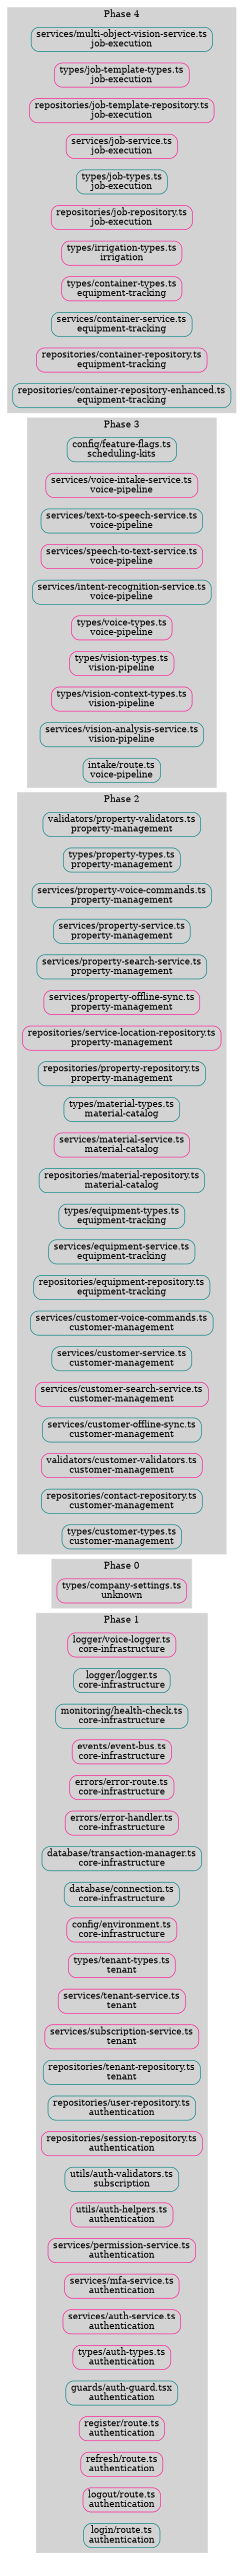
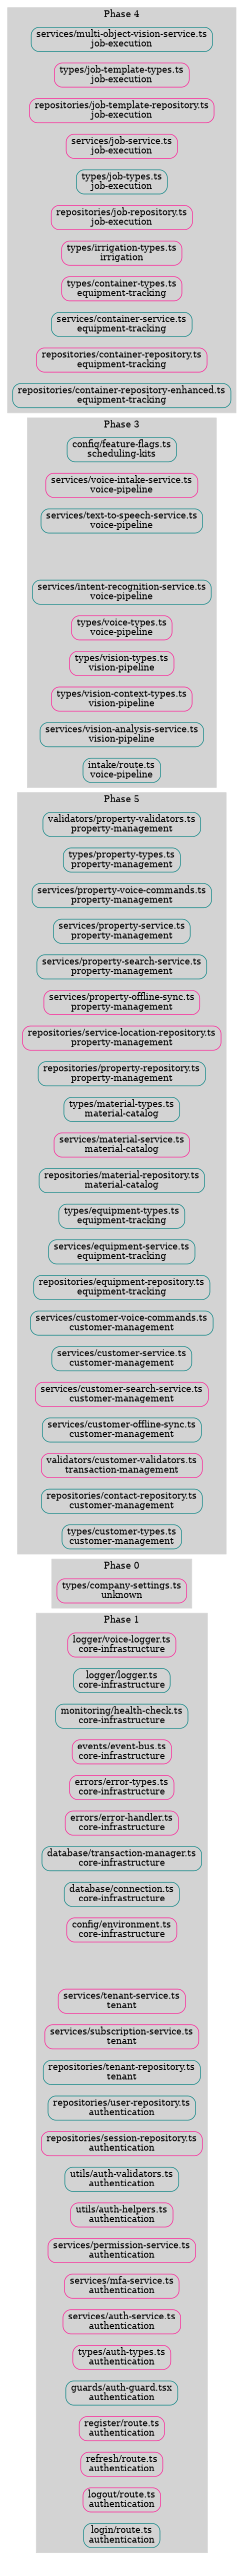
  digraph {
    rankdir=LR
    node [shape=box style=rounded color=deeppink]
    n1 [label="logger/voice-logger.ts\ncore-infrastructure"]
    n2 [label="logger/logger.ts\ncore-infrastructure" color=teal]
    n3 [label="monitoring/health-check.ts\ncore-infrastructure" color=teal]
    n4 [label="events/event-bus.ts\ncore-infrastructure"]
-   n5 [label="errors/error-route.ts\ncore-infrastructure"]
+   n5 [label="errors/error-types.ts\ncore-infrastructure"]
    n6 [label="errors/error-handler.ts\ncore-infrastructure"]
    n7 [label="database/transaction-manager.ts\ncore-infrastructure" color=teal]
    n8 [label="database/connection.ts\ncore-infrastructure" color=teal]
    n9 [label="config/environment.ts\ncore-infrastructure"]
-   n10 [label="types/tenant-types.ts\ntenant"]
    n11 [label="services/tenant-service.ts\ntenant"]
    n12 [label="services/subscription-service.ts\ntenant"]
    n13 [label="repositories/tenant-repository.ts\ntenant" color=teal]
    n14 [label="repositories/user-repository.ts\nauthentication" color=teal]
    n15 [label="repositories/session-repository.ts\nauthentication"]
-   n16 [label="utils/auth-validators.ts\nsubscription" color=teal]
+   n16 [label="utils/auth-validators.ts\nauthentication" color=teal]
    n17 [label="utils/auth-helpers.ts\nauthentication"]
    n18 [label="services/permission-service.ts\nauthentication"]
    n19 [label="services/mfa-service.ts\nauthentication"]
    n20 [label="services/auth-service.ts\nauthentication"]
    n21 [label="types/auth-types.ts\nauthentication"]
    n22 [label="guards/auth-guard.tsx\nauthentication" color=teal]
    n23 [label="register/route.ts\nauthentication"]
    n24 [label="refresh/route.ts\nauthentication"]
    n25 [label="logout/route.ts\nauthentication"]
    n26 [label="login/route.ts\nauthentication" color=teal]
    n27 [label="types/company-settings.ts\nunknown"]
    n28 [label="validators/property-validators.ts\nproperty-management" color=teal]
    n29 [label="types/property-types.ts\nproperty-management" color=teal]
    n30 [label="services/property-voice-commands.ts\nproperty-management" color=teal]
    n31 [label="services/property-service.ts\nproperty-management" color=teal]
    n32 [label="services/property-search-service.ts\nproperty-management" color=teal]
    n33 [label="services/property-offline-sync.ts\nproperty-management"]
    n34 [label="repositories/service-location-repository.ts\nproperty-management"]
    n35 [label="repositories/property-repository.ts\nproperty-management" color=teal]
    n36 [label="types/material-types.ts\nmaterial-catalog" color=teal]
    n37 [label="services/material-service.ts\nmaterial-catalog"]
    n38 [label="repositories/material-repository.ts\nmaterial-catalog" color=teal]
    n39 [label="types/equipment-types.ts\nequipment-tracking" color=teal]
    n40 [label="services/equipment-service.ts\nequipment-tracking" color=teal]
    n41 [label="repositories/equipment-repository.ts\nequipment-tracking" color=teal]
    n42 [label="services/customer-voice-commands.ts\ncustomer-management" color=teal]
    n43 [label="services/customer-service.ts\ncustomer-management" color=teal]
    n44 [label="services/customer-search-service.ts\ncustomer-management"]
    n45 [label="services/customer-offline-sync.ts\ncustomer-management" color=teal]
-   n46 [label="validators/customer-validators.ts\ncustomer-management"]
+   n46 [label="validators/customer-validators.ts\ntransaction-management"]
    n47 [label="repositories/contact-repository.ts\ncustomer-management" color=teal]
    n48 [label="types/customer-types.ts\ncustomer-management" color=teal]
    n49 [label="config/feature-flags.ts\nscheduling-kits" color=teal]
    n50 [label="services/voice-intake-service.ts\nvoice-pipeline"]
    n51 [label="services/text-to-speech-service.ts\nvoice-pipeline" color=teal]
-   n52 [label="services/speech-to-text-service.ts\nvoice-pipeline"]
    n53 [label="services/intent-recognition-service.ts\nvoice-pipeline" color=teal]
    n54 [label="types/voice-types.ts\nvoice-pipeline"]
    n55 [label="types/vision-types.ts\nvision-pipeline"]
    n56 [label="types/vision-context-types.ts\nvision-pipeline"]
    n57 [label="services/vision-analysis-service.ts\nvision-pipeline" color=teal]
    n58 [label="intake/route.ts\nvoice-pipeline" color=teal]
    n59 [label="services/multi-object-vision-service.ts\njob-execution" color=teal]
    n60 [label="types/job-template-types.ts\njob-execution"]
    n61 [label="repositories/job-template-repository.ts\njob-execution"]
    n62 [label="services/job-service.ts\njob-execution"]
    n63 [label="types/job-types.ts\njob-execution" color=teal]
    n64 [label="repositories/job-repository.ts\njob-execution"]
    n65 [label="types/irrigation-types.ts\nirrigation"]
    n66 [label="types/container-types.ts\nequipment-tracking"]
    n67 [label="services/container-service.ts\nequipment-tracking" color=teal]
    n68 [label="repositories/container-repository.ts\nequipment-tracking"]
    n69 [label="repositories/container-repository-enhanced.ts\nequipment-tracking" color=teal]
    subgraph cluster_1 {
      color=lightgrey
      label="Phase 1"
      style=filled
      n1
      n2
      n3
      n4
      n5
      n6
      n7
      n8
      n9
-     n10
      n11
      n12
      n13
      n14
      n15
      n16
      n17
      n18
      n19
      n20
      n21
      n22
      n23
      n24
      n25
      n26
    }
    subgraph cluster_2 {
      color=lightgrey
      label="Phase 0"
      style=filled
      n27
    }
    subgraph cluster_3 {
      color=lightgrey
-     label="Phase 2"
+     label="Phase 5"
      style=filled
      n28
      n29
      n30
      n31
      n32
      n33
      n34
      n35
      n36
      n37
      n38
      n39
      n40
      n41
      n42
      n43
      n44
      n45
      n46
      n47
      n48
    }
    subgraph cluster_4 {
      color=lightgrey
      label="Phase 3"
      style=filled
      n49
      n50
      n51
-     n52
      n53
      n54
      n55
      n56
      n57
      n58
    }
    subgraph cluster_5 {
      color=lightgrey
      label="Phase 4"
      style=filled
      n59
      n60
      n61
      n62
      n63
      n64
      n65
      n66
      n67
      n68
      n69
    }
  }
